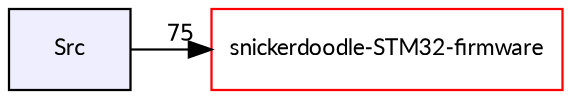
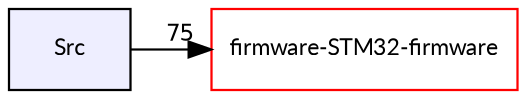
  digraph {
    compound=true
    rankdir=LR
    fontname=Lato
    node [fontname=Lato fontsize=10 shape=box style=filled]
    n1 [fillcolor="#eeeeff" label=Src pencolor=black]
-   n2 [color=red fillcolor=white label="snickerdoodle-STM32-firmware"]
+   n2 [color=red fillcolor=white label="firmware-STM32-firmware"]
    n1 -> n2 [headlabel=75 labeldistance=1.5 labelfontname=Helvetica labelfontsize=10 color=black style=solid fontname=Lato]
  }
